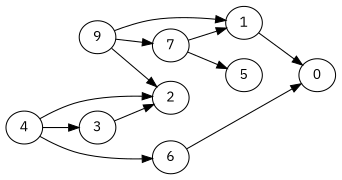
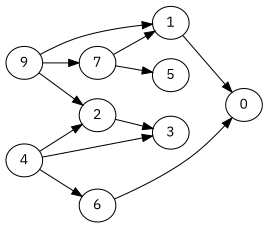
  digraph {
    fontname="IBM Plex Sans"
    rankdir=LR
    splines=true
    node [fontname="IBM Plex Sans" shape=ellipse]
    edge [fontname="IBM Plex Sans"]
    n1 [height=0.3 label=0 width=0.3]
    n2 [height=0.3 label=1 width=0.3]
    n3 [height=0.3 label=2 width=0.3]
    n4 [height=0.3 label=3 width=0.3]
    n5 [height=0.3 label=4 width=0.3]
    n6 [height=0.3 label=6 width=0.3]
    n7 [height=0.3 label=5 width=0.3]
    n8 [height=0.3 label=7 width=0.3]
    n9 [height=0.3 label=9 width=0.3]
    n2 -> n1
-   n4 -> n3
+   n3 -> n4
    n5 -> n3
    n5 -> n4
    n5 -> n6
    n6 -> n1
    n8 -> n2
    n8 -> n7
    n9 -> n2
    n9 -> n3
    n9 -> n8
  }
